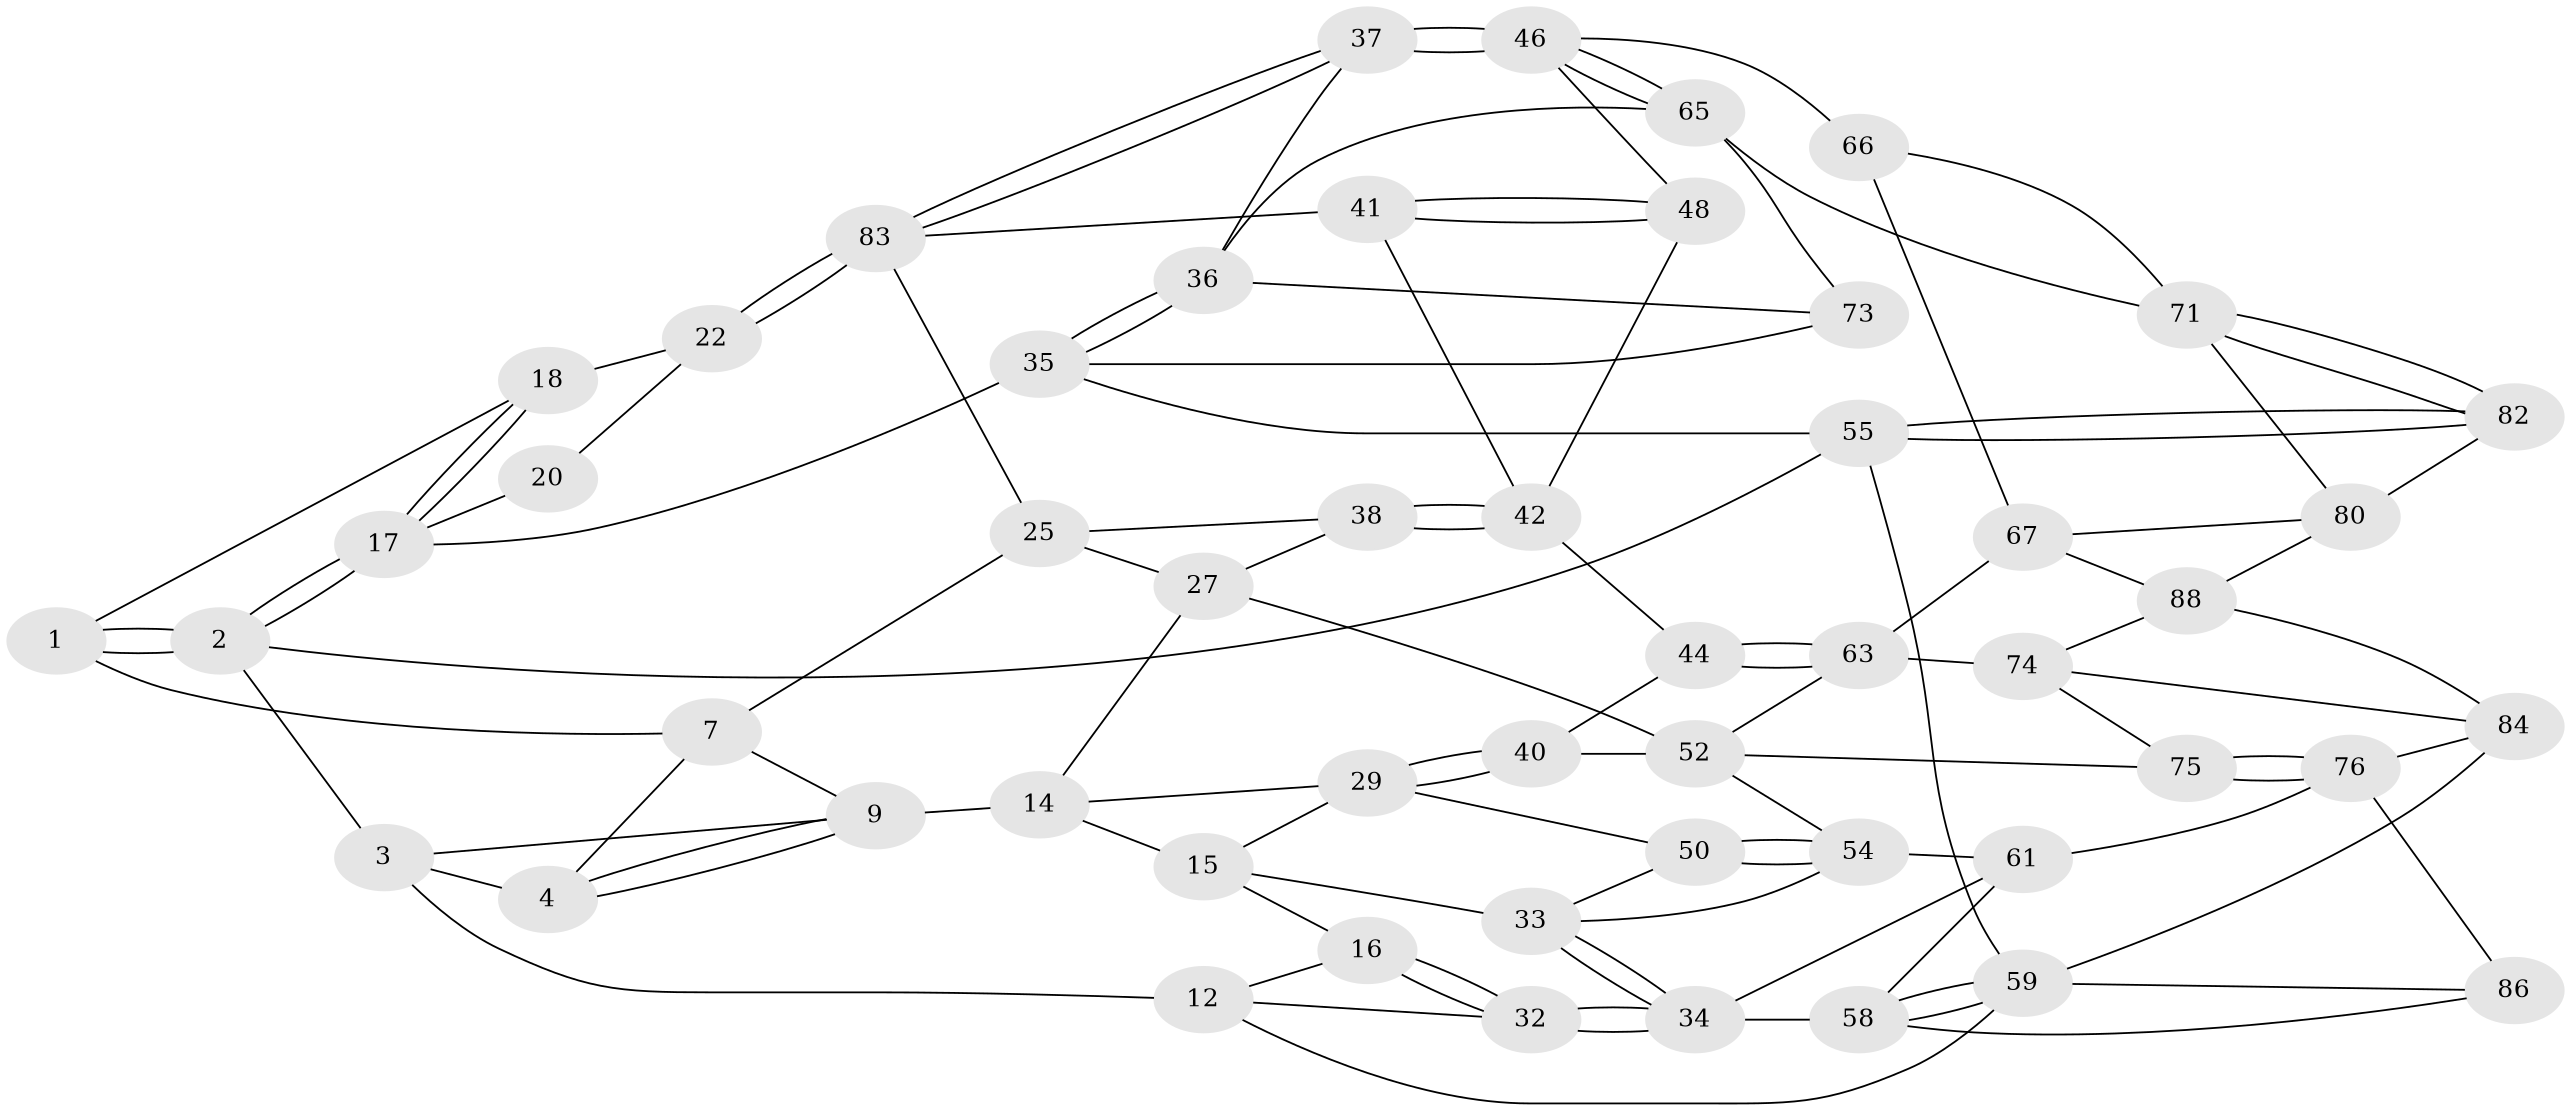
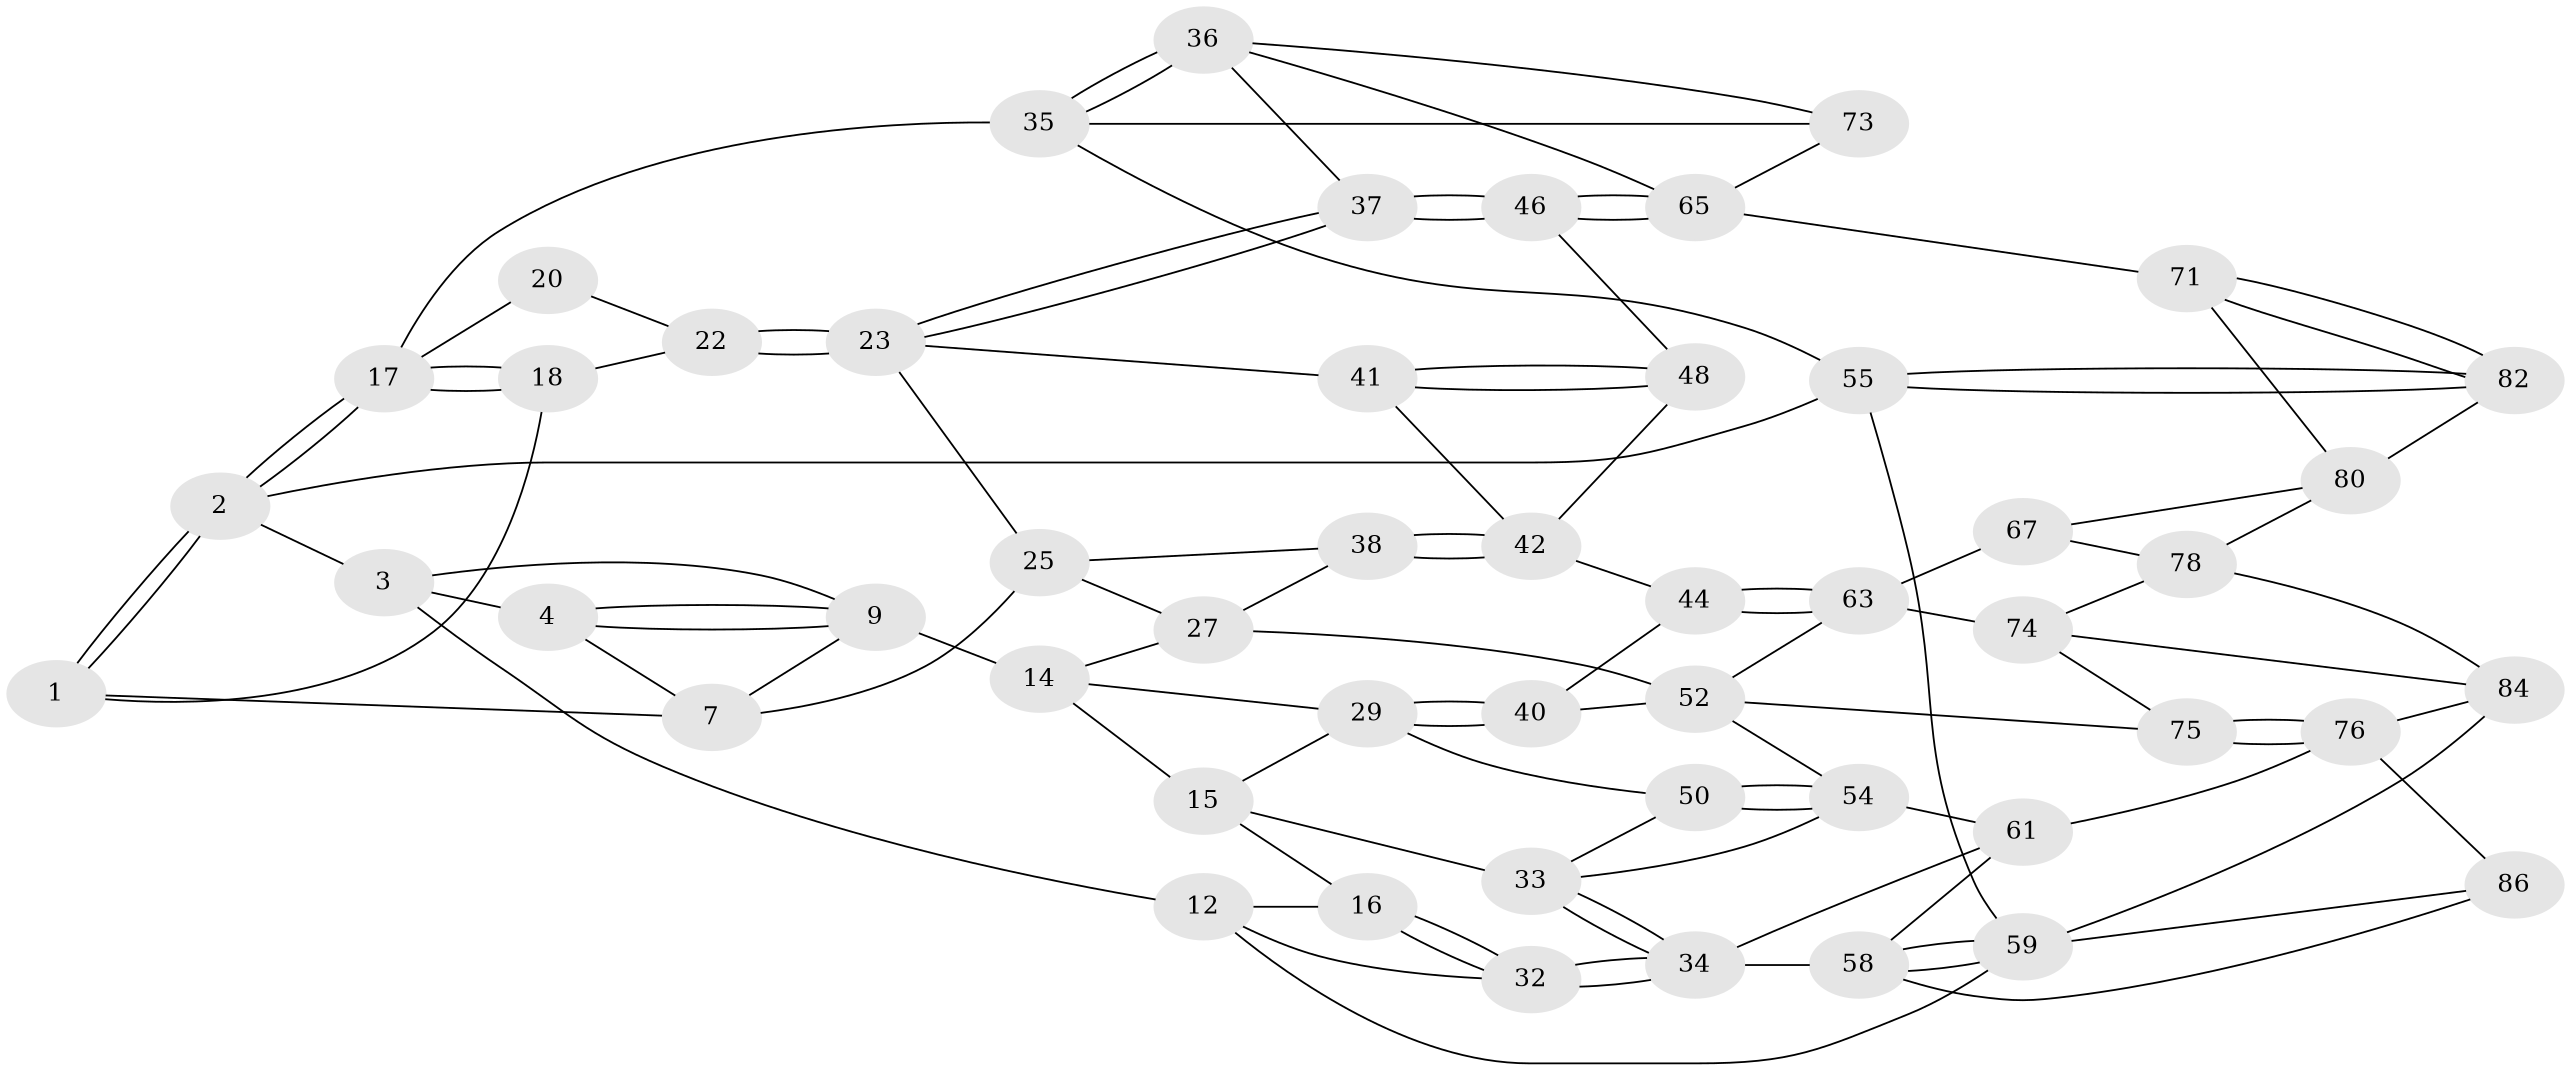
  graph {
    rankdir=LR
    node [color=gray90 style=filled]
    1 [super="+6"]
    2
    7 [super="+8"]
    18 [super="+19"]
    3 [super="+11"]
    17 [super="+21"]
    55
    9 [super="+10"]
    25 [super="+26"]
    22
    4 [super="+5"]
    12 [super="+13"]
    20
    35 [super="+56"]
    59 [super="+88"]
    82 [super="+83"]
    14 [super="+28"]
    16
    32
    27 [super="+39"]
    38
    15 [super="+31"]
    29 [super="+30"]
    34 [super="+57"]
    86
    84 [super="+89"]
    33 [super="+51"]
    52 [super="+53"]
    40 [super="+45"]
    50
    54 [super="+60"]
    36 [super="+64"]
    73
-   23 [super="+24" label=83]
+   23 [super="+24"]
    37
    41
    46 [super="+47"]
    42 [super="+43"]
    48 [super="+49"]
    44
    58 [super="+87"]
    61 [super="+62"]
    76 [super="+85"]
    65 [super="+70"]
    71 [super="+72"]
-   66 [super="+69"]
    63 [super="+68"]
    75
    67 [super="+77"]
    74 [super="+79"]
-   78 [label=88]
+   78
    80 [super="+81"]
    1 -- 2
    1 -- 2
    1 -- 7
    1 -- 18
    2 -- 3
    2 -- 17
    2 -- 17
    2 -- 55
    7 -- 9
    7 -- 25
    18 -- 22
    3 -- 9
    3 -- 4
    3 -- 12
    17 -- 18
    17 -- 18
    17 -- 20
    17 -- 35
    55 -- 59
    55 -- 82
    55 -- 82
    9 -- 14
    25 -- 27
    25 -- 38
    22 -- 23
    22 -- 23
    4 -- 7
    4 -- 9
    4 -- 9
    12 -- 59
    12 -- 16
    12 -- 32
    20 -- 22
    35 -- 55
    35 -- 36
    35 -- 36
    35 -- 73
    59 -- 86
    59 -- 84
    14 -- 27
    14 -- 15
    14 -- 29
    16 -- 32
    16 -- 32
    32 -- 34
    32 -- 34
    27 -- 38
    27 -- 52
    38 -- 42
    38 -- 42
    15 -- 16
    15 -- 29
    15 -- 33
    29 -- 40
    29 -- 40
    29 -- 50
    34 -- 58
    34 -- 61
    33 -- 34
    33 -- 34
    33 -- 50
    33 -- 54
    52 -- 54
    52 -- 63
    52 -- 75
    40 -- 52
    40 -- 44
    50 -- 54
    50 -- 54
    54 -- 61
    36 -- 73
    36 -- 37
    36 -- 65
    23 -- 25
    23 -- 37
    23 -- 37
    23 -- 41
    37 -- 46
    37 -- 46
    41 -- 42
    41 -- 48
    41 -- 48
    46 -- 48
    46 -- 65
    46 -- 65
-   46 -- 66
    42 -- 48
    42 -- 44
    44 -- 63
    44 -- 63
    58 -- 59
    58 -- 59
    58 -- 86
    58 -- 61
    61 -- 76
    76 -- 86
    76 -- 84
    65 -- 73
    65 -- 71
    71 -- 82
    71 -- 82
    71 -- 80
-   66 -- 71
-   66 -- 67
    63 -- 67
    63 -- 74
    75 -- 76
    75 -- 76
    67 -- 78
    67 -- 80
    74 -- 84
    74 -- 75
    74 -- 78
    78 -- 84
    78 -- 80
    80 -- 82
  }
